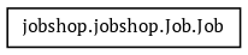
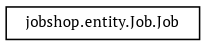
  digraph {
    rankdir=LR
    fontname="PT Serif"
-   n1 [color=black fillcolor=white fontname="PT Serif" fontsize=10 height=0.2 label="jobshop.jobshop.Job.Job" shape=record style=filled width=0.4]
+   n1 [color=black fillcolor=white fontname="PT Serif" fontsize=10 height=0.2 label="jobshop.entity.Job.Job" shape=record style=filled width=0.4]
  }
